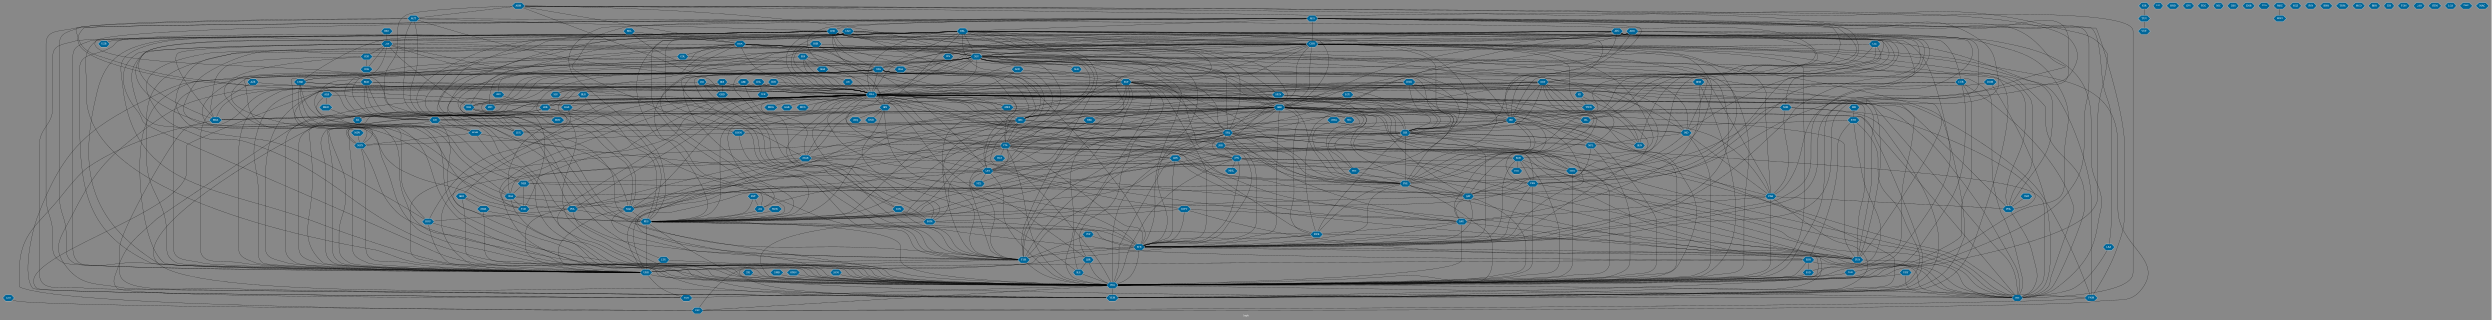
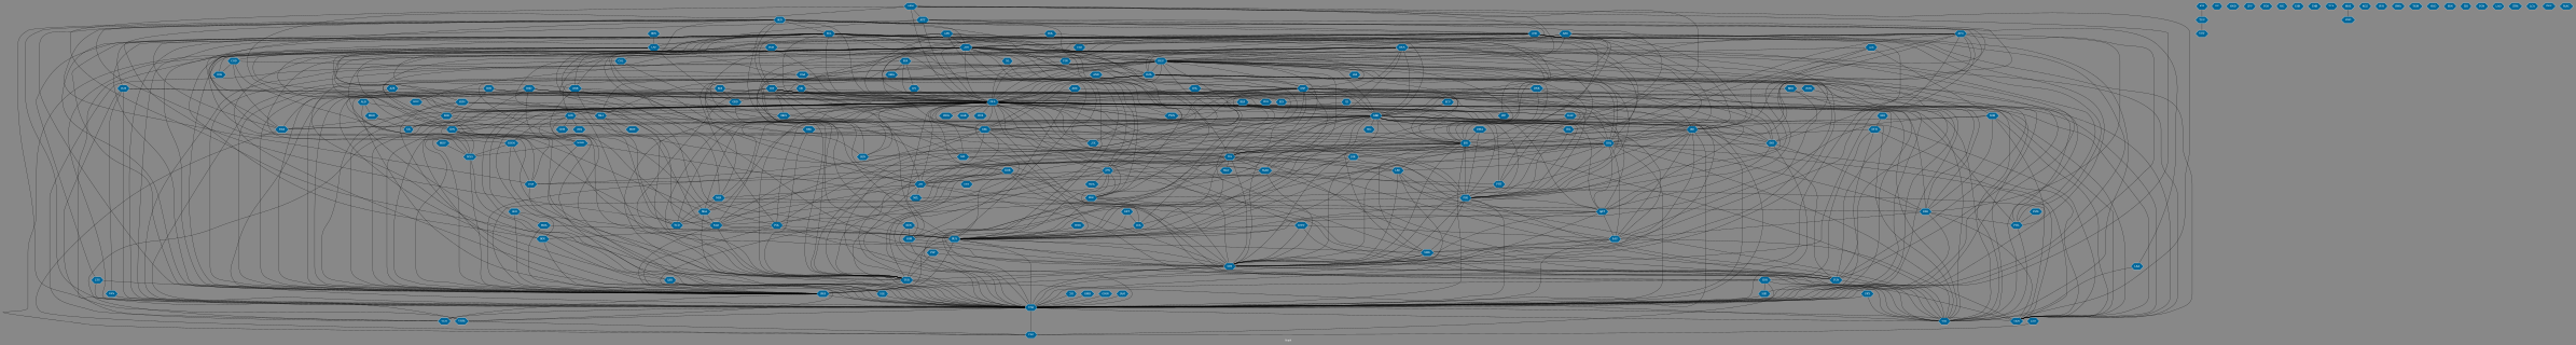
  graph {
    bgcolor="#888888"
    fontcolor=white
    fontname=Merriweather
    fontsize=12
    label="Graph"
    node [color=white fillcolor="#006699" fontcolor=white fontname=Merriweather shape=hexagon style=filled]
    edge [arrowhead=open color=black fontcolor=white fontname=Merriweather fontsize=12 weight=1]
    n1 [label=ISR]
    n2 [label=PSE]
    n3 [label=USA]
    n4 [label=NGA]
    n5 [label=VAT]
    n6 [label=SYR]
    n7 [label=JOR]
    n8 [label=TUR]
    n9 [label=NPL]
    n10 [label=ITA]
    n11 [label=SEN]
    n12 [label=LBN]
    n13 [label=SWE]
    n14 [label=UKR]
    n15 [label=QAT]
    n16 [label=VEN]
    n17 [label=YEM]
    n18 [label=VNM]
    n19 [label=ZAF]
    n20 [label=TCD]
    n21 [label=NLD]
    n22 [label=TUN]
    n23 [label=LBY]
    n24 [label=JPN]
    n25 [label=RUS]
    n26 [label=MAR]
    n27 [label=POL]
    n28 [label=SOM]
    n29 [label=MLT]
    n30 [label=SAU]
    n31 [label=PRK]
    n32 [label=KOR]
    n33 [label=SVK]
    n34 [label=NZL]
    n35 [label=NER]
    n36 [label=SDN]
    n37 [label=PRT]
    n38 [label=THA]
    n39 [label=MHL]
    n40 [label=BFA]
    n41 [label=FRA]
    n42 [label=DZA]
    n43 [label=CIV]
    n44 [label=GHA]
    n45 [label=MEX]
    n46 [label=IRN]
    n47 [label=PHL]
    n48 [label=IRQ]
    n49 [label=GBR]
    n50 [label=GIN]
    n51 [label=GRC]
    n52 [label=RWA]
    n53 [label=MLI]
    n54 [label=LUX]
    n55 [label=PAK]
    n56 [label=IND]
    n57 [label=IDN]
    n58 [label=LVA]
    n59 [label=MYS]
    n60 [label=SRB]
    n61 [label=TWN]
    n62 [label=KHM]
    n63 [label=KWT]
    n64 [label=MDG]
    n65 [label=HTI]
    n66 [label=ROU]
    n67 [label=KAZ]
    n68 [label=GAB]
    n69 [label=GEO]
    n70 [label=XK]
    n71 [label=MUS]
    n72 [label=ESP]
    n73 [label=EGY]
    n74 [label=ARM]
    n75 [label=DEU]
    n76 [label=BRA]
    n77 [label=AUT]
    n78 [label=UGA]
    n79 [label=SLB]
    n80 [label=COL]
    n81 [label=HRV]
    n82 [label=SLV]
    n83 [label=CHE]
    n84 [label=BEL]
    n85 [label=IRL]
    n86 [label=CAF]
    n87 [label=CUB]
    n88 [label=CHN]
    n89 [label=HUN]
    n90 [label=LTU]
    n91 [label=HKG]
    n92 [label=SYC]
    n93 [label=LBR]
    n94 [label=SLE]
    n95 [label=GNQ]
    n96 [label=GNB]
    n97 [label=COD]
    n98 [label=CMR]
    n99 [label=COG]
    n100 [label=GRD]
    n101 [label=PAN]
    n102 [label=MMR]
    n103 [label=KEN]
+   n104 [label=ISL]
    n105 [label=MRT]
    n106 [label=TUV]
    n107 [label=VUT]
    n108 [label=MDA]
    n109 [label=FIN]
    n110 [label=AFG]
    n111 [label=DNK]
    n112 [label=CRI]
    n113 [label=AUS]
    n114 [label=LKA]
    n115 [label=UZB]
    n116 [label=SSD]
    n117 [label=PER]
    n118 [label=ARG]
    n119 [label=BGD]
    n120 [label=CYP]
    n121 [label=BHR]
    n122 [label=CAN]
    n123 [label=NOR]
    n124 [label=BLR]
    n125 [label=AZE]
    n126 [label=CHL]
    n127 [label=BDI]
    n128 [label=ETH]
    n129 [label=URY]
    n130 [label=ALB]
    n131 [label=MKD]
    n132 [label=EST]
    n133 [label=BGR]
    n134 [label=LIE]
    n135 [label=GMB]
    n136 [label=CZE]
    n137 [label=HND]
    n138 [label=DOM]
    n139 [label=BIH]
    n140 [label=BEN]
    n141 [label=CPV]
    n142 [label=BOL]
    n143 [label=ERI]
    n144 [label=DMA]
    n145 [label=DJI]
    n146 [label=TGO]
    n147 [label=LSO]
    n148 [label=NIC]
    n149 [label=ECU]
    n150 [label=ESH]
    n151 [label=OMN]
    n152 [label=ZMB]
    n153 [label=TZA]
    n154 [label=MOZ]
    n155 [label=MWI]
    n156 [label=KGZ]
    n157 [label=ARE]
    n158 [label=FJI]
    n159 [label=SVN]
    n160 [label=BWA]
    n161 [label=AND]
    n162 [label=TKM]
    n163 [label=MCO]
    n164 [label=BRN]
    n165 [label=TJK]
    n166 [label=TON]
    n167 [label=LAO]
    n168 [label=MDV]
    n169 [label=GTM]
    n170 [label=MNG]
    n171 [label=KIR]
    n172 [label=LCA]
    n173 [label=ZWE]
    n174 [label=JAM]
    n175 [label=MAC]
    n176 [label=FSM]
    n1 -- n2 [weight=649]
    n1 -- n3 [weight=57]
    n1 -- n4
    n1 -- n5 [weight=23]
    n1 -- n6 [weight=18]
    n1 -- n7 [weight=9]
    n1 -- n8 [weight=5]
    n1 -- n9
    n1 -- n10 [weight=2]
    n1 -- n11 [weight=2]
    n1 -- n12 [weight=13]
    n1 -- n13 [weight=4]
    n2 -- n3 [weight=33]
    n2 -- n5 [weight=11]
    n2 -- n6 [weight=6]
    n2 -- n13 [weight=9]
    n2 -- n14 [weight=4]
    n2 -- n15 [weight=3]
    n3 -- n5 [weight=8]
    n3 -- n16 [weight=10]
    n3 -- n17 [weight=24]
    n3 -- n18 [weight=2]
    n3 -- n19 [weight=2]
    n4 -- n3 [weight=10]
    n4 -- n20 [weight=5]
    n4 -- n21 [weight=4]
    n6 -- n3 [weight=97]
    n6 -- n5 [weight=5]
    n6 -- n8 [weight=83]
    n6 -- n14 [weight=5]
    n6 -- n22 [weight=2]
    n7 -- n2 [weight=2]
    n7 -- n5 [weight=4]
    n7 -- n6 [weight=20]
    n7 -- n23
    n7 -- n24 [weight=5]
    n8 -- n3 [weight=16]
    n8 -- n5 [weight=4]
    n8 -- n14 [weight=2]
    n9 -- n3
    n9 -- n15 [weight=2]
    n10 -- n2 [weight=2]
    n10 -- n3 [weight=5]
    n10 -- n5 [weight=11]
    n10 -- n6 [weight=8]
    n10 -- n12
    n10 -- n14 [weight=4]
    n10 -- n15
    n10 -- n22 [weight=2]
    n10 -- n23 [weight=17]
    n10 -- n25 [weight=3]
    n10 -- n26
    n10 -- n27
    n10 -- n28
    n10 -- n29 [weight=2]
    n12 -- n2
    n12 -- n3
    n12 -- n6 [weight=28]
    n12 -- n23 [weight=2]
    n12 -- n30
    n13 -- n6
    n13 -- n14
    n13 -- n22
    n14 -- n3 [weight=172]
    n14 -- n16 [weight=2]
    n15 -- n3 [weight=2]
    n15 -- n6 [weight=2]
    n15 -- n25 [weight=3]
    n15 -- n30 [weight=4]
    n18 -- n19
    n21 -- n3 [weight=3]
    n21 -- n14 [weight=4]
    n21 -- n25 [weight=4]
    n22 -- n5
    n23 -- n3 [weight=14]
    n23 -- n8 [weight=2]
    n23 -- n20
    n23 -- n22 [weight=7]
    n23 -- n34
    n23 -- n35 [weight=5]
    n23 -- n36
    n24 -- n3 [weight=7]
    n24 -- n6
    n24 -- n14 [weight=4]
    n24 -- n22
    n24 -- n25
    n24 -- n31 [weight=9]
    n24 -- n37
    n24 -- n38 [weight=3]
    n24 -- n39
    n25 -- n3 [weight=187]
    n25 -- n6 [weight=12]
    n25 -- n8 [weight=8]
    n25 -- n13
    n25 -- n14 [weight=971]
    n25 -- n17
    n26 -- n3
    n26 -- n6 [weight=2]
    n26 -- n17
    n26 -- n21
    n26 -- n22 [weight=3]
    n27 -- n3 [weight=17]
    n27 -- n14 [weight=20]
    n27 -- n25 [weight=13]
    n27 -- n66 [weight=2]
    n28 -- n3 [weight=8]
    n28 -- n6 [weight=3]
    n30 -- n3 [weight=16]
    n30 -- n6 [weight=3]
    n30 -- n13 [weight=3]
    n30 -- n17 [weight=40]
    n31 -- n3 [weight=46]
    n31 -- n5 [weight=2]
    n31 -- n6
    n31 -- n25 [weight=2]
    n32 -- n3 [weight=11]
    n32 -- n5 [weight=11]
    n32 -- n6
    n32 -- n23 [weight=3]
    n32 -- n31 [weight=26]
    n32 -- n33
    n35 -- n4 [weight=3]
    n35 -- n20 [weight=2]
    n35 -- n55
    n36 -- n3 [weight=11]
    n36 -- n5 [weight=2]
    n36 -- n19 [weight=3]
    n36 -- n116 [weight=66]
    n37 -- n2
    n38 -- n3 [weight=2]
    n40 -- n3
    n40 -- n41 [weight=4]
    n40 -- n42 [weight=3]
    n40 -- n43
    n40 -- n44
    n41 -- n1 [weight=72]
    n41 -- n2 [weight=90]
    n41 -- n3 [weight=147]
    n41 -- n4 [weight=17]
    n41 -- n5 [weight=12]
    n41 -- n6 [weight=111]
    n41 -- n7 [weight=6]
    n41 -- n8 [weight=21]
    n41 -- n9 [weight=33]
    n41 -- n10 [weight=19]
    n41 -- n11 [weight=6]
    n41 -- n12 [weight=11]
    n41 -- n13 [weight=3]
    n41 -- n14 [weight=112]
    n41 -- n15 [weight=3]
    n41 -- n16
    n41 -- n17 [weight=39]
    n41 -- n18 [weight=6]
    n41 -- n20 [weight=2]
    n41 -- n21
    n41 -- n22 [weight=37]
    n41 -- n23 [weight=23]
    n41 -- n24 [weight=2]
    n41 -- n25 [weight=143]
    n41 -- n26 [weight=40]
    n41 -- n27 [weight=4]
    n41 -- n28 [weight=9]
    n41 -- n30 [weight=7]
    n41 -- n31 [weight=4]
    n41 -- n32 [weight=2]
    n41 -- n35 [weight=12]
    n41 -- n45 [weight=10]
    n41 -- n46 [weight=7]
    n41 -- n47 [weight=2]
    n41 -- n48 [weight=128]
    n41 -- n49 [weight=36]
    n41 -- n50 [weight=4]
    n41 -- n51 [weight=23]
    n41 -- n52 [weight=30]
    n41 -- n53 [weight=77]
    n41 -- n54
    n41 -- n55 [weight=5]
    n41 -- n56 [weight=3]
    n41 -- n57 [weight=58]
    n41 -- n58
    n41 -- n59 [weight=9]
    n41 -- n60
    n41 -- n61 [weight=5]
    n41 -- n62 [weight=3]
    n41 -- n63
    n41 -- n64 [weight=4]
    n41 -- n65 [weight=8]
    n41 -- n66
    n41 -- n67 [weight=8]
    n41 -- n68
    n41 -- n69 [weight=3]
    n41 -- n70
    n41 -- n71
    n42 -- n3
    n42 -- n6
    n42 -- n10
    n42 -- n14
    n42 -- n17
    n42 -- n22 [weight=4]
    n42 -- n23
    n42 -- n26 [weight=4]
    n42 -- n35
    n42 -- n41 [weight=98]
    n42 -- n51
    n42 -- n53 [weight=20]
    n42 -- n55
    n42 -- n72 [weight=2]
    n43 -- n41 [weight=4]
    n44 -- n50
    n45 -- n3 [weight=6]
    n45 -- n9
    n46 -- n1 [weight=33]
    n46 -- n2 [weight=5]
    n46 -- n3 [weight=74]
    n46 -- n6 [weight=9]
    n46 -- n14 [weight=4]
    n46 -- n17 [weight=6]
    n46 -- n21
    n46 -- n25 [weight=9]
    n46 -- n30 [weight=6]
    n46 -- n31 [weight=2]
    n46 -- n48 [weight=34]
    n47 -- n5 [weight=5]
    n48 -- n2 [weight=5]
    n48 -- n3 [weight=130]
    n48 -- n5 [weight=3]
    n48 -- n6 [weight=71]
    n48 -- n7 [weight=5]
    n48 -- n8 [weight=17]
    n48 -- n10
    n48 -- n12
    n48 -- n14 [weight=4]
    n48 -- n15
    n48 -- n17
    n48 -- n25 [weight=2]
    n48 -- n30 [weight=4]
    n48 -- n55
    n49 -- n1 [weight=3]
    n49 -- n2 [weight=13]
    n49 -- n3 [weight=24]
    n49 -- n6 [weight=11]
    n49 -- n8 [weight=2]
    n49 -- n10
    n49 -- n13
    n49 -- n14 [weight=12]
    n49 -- n15 [weight=3]
    n49 -- n17 [weight=4]
    n49 -- n21
    n49 -- n22 [weight=2]
    n49 -- n23 [weight=4]
    n49 -- n25 [weight=22]
    n49 -- n26
    n49 -- n27
    n49 -- n31 [weight=2]
    n49 -- n34
    n49 -- n37 [weight=2]
    n49 -- n38
    n49 -- n46 [weight=5]
    n49 -- n48 [weight=11]
    n49 -- n51 [weight=2]
    n49 -- n52
    n49 -- n56
    n49 -- n57
    n49 -- n58
    n49 -- n85 [weight=4]
    n49 -- n91 [weight=2]
    n49 -- n92
    n50 -- n26 [weight=2]
    n50 -- n93 [weight=2]
    n50 -- n94
    n50 -- n95
    n50 -- n96 [weight=2]
    n51 -- n1 [weight=2]
    n51 -- n3 [weight=4]
    n51 -- n8
    n51 -- n10 [weight=4]
    n51 -- n14 [weight=3]
    n51 -- n21
    n51 -- n23
    n51 -- n25 [weight=5]
    n51 -- n48
    n51 -- n54
    n52 -- n19 [weight=2]
    n53 -- n20 [weight=2]
    n53 -- n21
    n53 -- n105
    n55 -- n3 [weight=13]
    n55 -- n17 [weight=2]
    n55 -- n30 [weight=2]
    n55 -- n47
    n56 -- n3 [weight=4]
    n56 -- n9 [weight=2]
    n56 -- n15
    n56 -- n55 [weight=7]
    n57 -- n3
    n57 -- n38
    n57 -- n59 [weight=7]
    n57 -- n102 [weight=3]
    n58 -- n25 [weight=2]
    n59 -- n3
    n59 -- n14 [weight=5]
    n60 -- n5
    n60 -- n8
    n60 -- n14 [weight=2]
    n60 -- n70 [weight=3]
    n62 -- n8
    n62 -- n38 [weight=2]
    n62 -- n59
    n63 -- n6 [weight=2]
    n63 -- n22
    n63 -- n28 [weight=2]
    n63 -- n30
    n66 -- n3
    n66 -- n14 [weight=2]
    n67 -- n3
    n67 -- n25 [weight=2]
    n69 -- n14 [weight=3]
    n69 -- n25 [weight=5]
    n69 -- n108
    n72 -- n1 [weight=3]
    n72 -- n2
    n72 -- n3 [weight=4]
    n72 -- n6 [weight=6]
    n72 -- n8
    n72 -- n10 [weight=2]
    n72 -- n14
    n72 -- n22
    n72 -- n23 [weight=2]
    n72 -- n25
    n72 -- n26 [weight=11]
    n72 -- n37
    n72 -- n41 [weight=13]
    n72 -- n48
    n72 -- n49 [weight=4]
    n72 -- n51 [weight=4]
    n72 -- n93 [weight=3]
    n72 -- n94
    n73 -- n1 [weight=16]
    n73 -- n2 [weight=35]
    n73 -- n3 [weight=12]
    n73 -- n8
    n73 -- n9 [weight=2]
    n73 -- n11 [weight=2]
    n73 -- n14
    n73 -- n15 [weight=3]
    n73 -- n17
    n73 -- n23 [weight=19]
    n73 -- n41 [weight=11]
    n73 -- n45
    n73 -- n46
    n74 -- n1
    n74 -- n3
    n74 -- n5 [weight=12]
    n74 -- n6
    n74 -- n8 [weight=24]
    n74 -- n41 [weight=7]
    n74 -- n75 [weight=6]
    n74 -- n76
    n74 -- n77 [weight=2]
    n75 -- n1 [weight=2]
    n75 -- n2 [weight=3]
    n75 -- n3 [weight=25]
    n75 -- n6 [weight=8]
    n75 -- n8 [weight=6]
    n75 -- n10 [weight=7]
    n75 -- n14 [weight=90]
    n75 -- n15
    n75 -- n21
    n75 -- n22
    n75 -- n24
    n75 -- n25 [weight=69]
    n75 -- n27
    n75 -- n37 [weight=2]
    n75 -- n41 [weight=90]
    n75 -- n42
    n75 -- n47 [weight=5]
    n75 -- n48 [weight=3]
    n75 -- n49 [weight=8]
    n75 -- n51 [weight=42]
    n75 -- n53 [weight=2]
    n75 -- n58
    n75 -- n66 [weight=2]
    n75 -- n72 [weight=4]
    n75 -- n73 [weight=2]
    n75 -- n78 [weight=2]
    n75 -- n79
    n76 -- n2
    n76 -- n3 [weight=4]
    n76 -- n8
    n76 -- n10 [weight=7]
    n76 -- n11
    n76 -- n41 [weight=3]
    n76 -- n42
    n76 -- n48
    n76 -- n49 [weight=4]
    n76 -- n56 [weight=4]
    n76 -- n57 [weight=2]
    n76 -- n65
    n76 -- n75 [weight=3]
    n76 -- n80 [weight=2]
    n76 -- n81
    n76 -- n82 [weight=2]
    n77 -- n8 [weight=2]
    n77 -- n14 [weight=3]
    n77 -- n41
    n77 -- n46
    n77 -- n54
    n77 -- n67
    n77 -- n83
    n78 -- n3
    n78 -- n5
    n80 -- n16
    n80 -- n45
    n81 -- n60 [weight=3]
    n83 -- n3 [weight=5]
    n83 -- n6 [weight=33]
    n83 -- n14 [weight=12]
    n83 -- n17
    n83 -- n23
    n83 -- n25 [weight=9]
    n83 -- n27
    n83 -- n41 [weight=8]
    n83 -- n42
    n83 -- n46 [weight=4]
    n83 -- n47
    n83 -- n48
    n83 -- n51
    n83 -- n54
    n83 -- n75 [weight=2]
    n83 -- n88 [weight=2]
    n83 -- n115 [weight=2]
    n84 -- n1 [weight=5]
    n84 -- n2 [weight=2]
    n84 -- n3 [weight=8]
    n84 -- n6 [weight=8]
    n84 -- n8
    n84 -- n10 [weight=3]
    n84 -- n11
    n84 -- n14 [weight=16]
    n84 -- n25 [weight=15]
    n84 -- n41 [weight=48]
    n84 -- n42
    n84 -- n48 [weight=2]
    n84 -- n49 [weight=7]
    n84 -- n50
    n84 -- n51 [weight=25]
    n84 -- n52
    n84 -- n53 [weight=2]
    n84 -- n54 [weight=2]
    n84 -- n72 [weight=4]
    n84 -- n73
    n84 -- n75 [weight=6]
    n84 -- n85
    n84 -- n86
    n84 -- n87
    n84 -- n88
    n84 -- n89
    n84 -- n90 [weight=2]
    n85 -- n2 [weight=2]
    n86 -- n3 [weight=3]
    n86 -- n20 [weight=6]
    n86 -- n41 [weight=74]
    n86 -- n52
    n86 -- n53
    n86 -- n75 [weight=2]
    n86 -- n97
    n86 -- n98
    n86 -- n99 [weight=2]
    n86 -- n100
    n87 -- n3 [weight=93]
    n87 -- n5 [weight=4]
    n87 -- n16
    n87 -- n41 [weight=35]
    n87 -- n101 [weight=4]
    n88 -- n1
    n88 -- n3 [weight=50]
    n88 -- n5 [weight=2]
    n88 -- n14
    n88 -- n17 [weight=2]
    n88 -- n18 [weight=13]
    n88 -- n19 [weight=2]
    n88 -- n24 [weight=13]
    n88 -- n25 [weight=13]
    n88 -- n31 [weight=4]
    n88 -- n32 [weight=4]
    n88 -- n38
    n88 -- n41 [weight=27]
    n88 -- n42
    n88 -- n47 [weight=3]
    n88 -- n49 [weight=4]
    n88 -- n51
    n88 -- n55
    n88 -- n56 [weight=3]
    n88 -- n57
    n88 -- n59 [weight=8]
    n88 -- n61 [weight=5]
    n88 -- n72
    n88 -- n75 [weight=5]
    n88 -- n91 [weight=4]
    n88 -- n98 [weight=2]
    n88 -- n102 [weight=2]
    n88 -- n103
+   n88 -- n104 [weight=2]
    n89 -- n1
    n89 -- n3 [weight=3]
    n89 -- n14
    n89 -- n25
    n89 -- n60 [weight=2]
    n89 -- n85
    n90 -- n3
    n90 -- n14 [weight=2]
    n91 -- n8
    n93 -- n3 [weight=7]
    n93 -- n94
    n94 -- n3
    n97 -- n4
    n97 -- n52
    n97 -- n78 [weight=7]
    n97 -- n99 [weight=5]
    n98 -- n4 [weight=3]
    n98 -- n10 [weight=2]
    n98 -- n20 [weight=3]
    n98 -- n35
    n98 -- n41 [weight=4]
    n100 -- n103 [weight=2]
    n101 -- n3 [weight=5]
    n102 -- n3 [weight=2]
    n102 -- n34
    n102 -- n59
    n103 -- n25 [weight=3]
    n103 -- n28 [weight=10]
    n103 -- n36
+   n104 -- n24
    n106 -- n107
    n108 -- n14 [weight=5]
    n108 -- n25 [weight=3]
    n109 -- n41
    n110 -- n3 [weight=37]
    n110 -- n6
    n110 -- n8 [weight=2]
    n110 -- n13
    n110 -- n15
    n110 -- n25
    n110 -- n41 [weight=14]
    n110 -- n46
    n110 -- n49 [weight=9]
    n110 -- n55 [weight=7]
    n110 -- n56
    n110 -- n75 [weight=9]
    n110 -- n88 [weight=2]
    n110 -- n109
    n111 -- n1 [weight=2]
    n111 -- n2
    n111 -- n4
    n111 -- n41 [weight=9]
    n111 -- n46
    n111 -- n51
    n111 -- n56
    n112 -- n3 [weight=2]
    n113 -- n3 [weight=2]
    n113 -- n6 [weight=3]
    n113 -- n14 [weight=2]
    n113 -- n18
    n113 -- n21
    n113 -- n25 [weight=3]
    n113 -- n31 [weight=2]
    n113 -- n38
    n113 -- n41 [weight=5]
    n113 -- n46 [weight=6]
    n113 -- n48 [weight=4]
    n113 -- n57 [weight=7]
    n113 -- n62
    n113 -- n73 [weight=2]
    n113 -- n83
    n113 -- n84
    n113 -- n88 [weight=3]
    n113 -- n114
    n114 -- n5
    n116 -- n3 [weight=7]
    n118 -- n1
    n118 -- n3 [weight=8]
    n118 -- n5 [weight=2]
    n118 -- n41 [weight=16]
    n118 -- n46 [weight=2]
    n118 -- n49
    n118 -- n75
    n118 -- n88
    n119 -- n3
    n119 -- n41
    n119 -- n56
    n119 -- n57 [weight=2]
    n119 -- n59
    n119 -- n102 [weight=4]
    n120 -- n6 [weight=4]
    n120 -- n8 [weight=5]
    n121 -- n3 [weight=2]
    n121 -- n30
    n121 -- n41 [weight=2]
    n122 -- n3 [weight=3]
    n122 -- n6 [weight=5]
    n122 -- n10 [weight=2]
    n122 -- n14
    n122 -- n25 [weight=4]
    n122 -- n31 [weight=2]
    n122 -- n41 [weight=4]
    n122 -- n48 [weight=3]
    n122 -- n88
    n122 -- n98 [weight=2]
    n123 -- n17
    n123 -- n25 [weight=3]
    n123 -- n47
    n123 -- n52
    n123 -- n55
    n124 -- n14 [weight=32]
    n124 -- n25 [weight=8]
    n124 -- n49
    n124 -- n67
    n125 -- n14
    n125 -- n41 [weight=2]
    n126 -- n24 [weight=4]
    n126 -- n41 [weight=2]
    n126 -- n82
    n126 -- n117 [weight=2]
    n127 -- n41 [weight=2]
    n127 -- n52
    n127 -- n100
    n128 -- n1 [weight=7]
    n128 -- n17
    n128 -- n36
    n128 -- n116
    n129 -- n3
    n129 -- n5
    n130 -- n3 [weight=2]
    n130 -- n60 [weight=4]
    n130 -- n131 [weight=2]
    n131 -- n70
    n132 -- n25 [weight=4]
    n132 -- n58
    n133 -- n23
    n133 -- n41 [weight=4]
    n133 -- n66 [weight=2]
    n133 -- n75
    n135 -- n3
    n136 -- n2 [weight=3]
    n136 -- n75
    n136 -- n85
    n136 -- n123
    n138 -- n5
    n138 -- n41 [weight=4]
    n139 -- n5 [weight=2]
    n139 -- n14
    n139 -- n41
    n139 -- n60 [weight=12]
    n140 -- n86 [weight=4]
    n142 -- n41
    n142 -- n76
    n143 -- n128
    n144 -- n1
    n144 -- n2
    n145 -- n17
    n145 -- n28 [weight=2]
    n145 -- n41 [weight=3]
    n145 -- n100
    n147 -- n19
    n149 -- n1
    n149 -- n49 [weight=2]
    n151 -- n3
    n154 -- n155
    n157 -- n17 [weight=3]
    n157 -- n28
    n157 -- n41 [weight=3]
    n158 -- n6 [weight=4]
    n158 -- n61
    n161 -- n41
    n161 -- n72
    n168 -- n59
    n170 -- n25
    n171 -- n106
    n174 -- n3 [weight=3]
    n176 -- n47
  }
